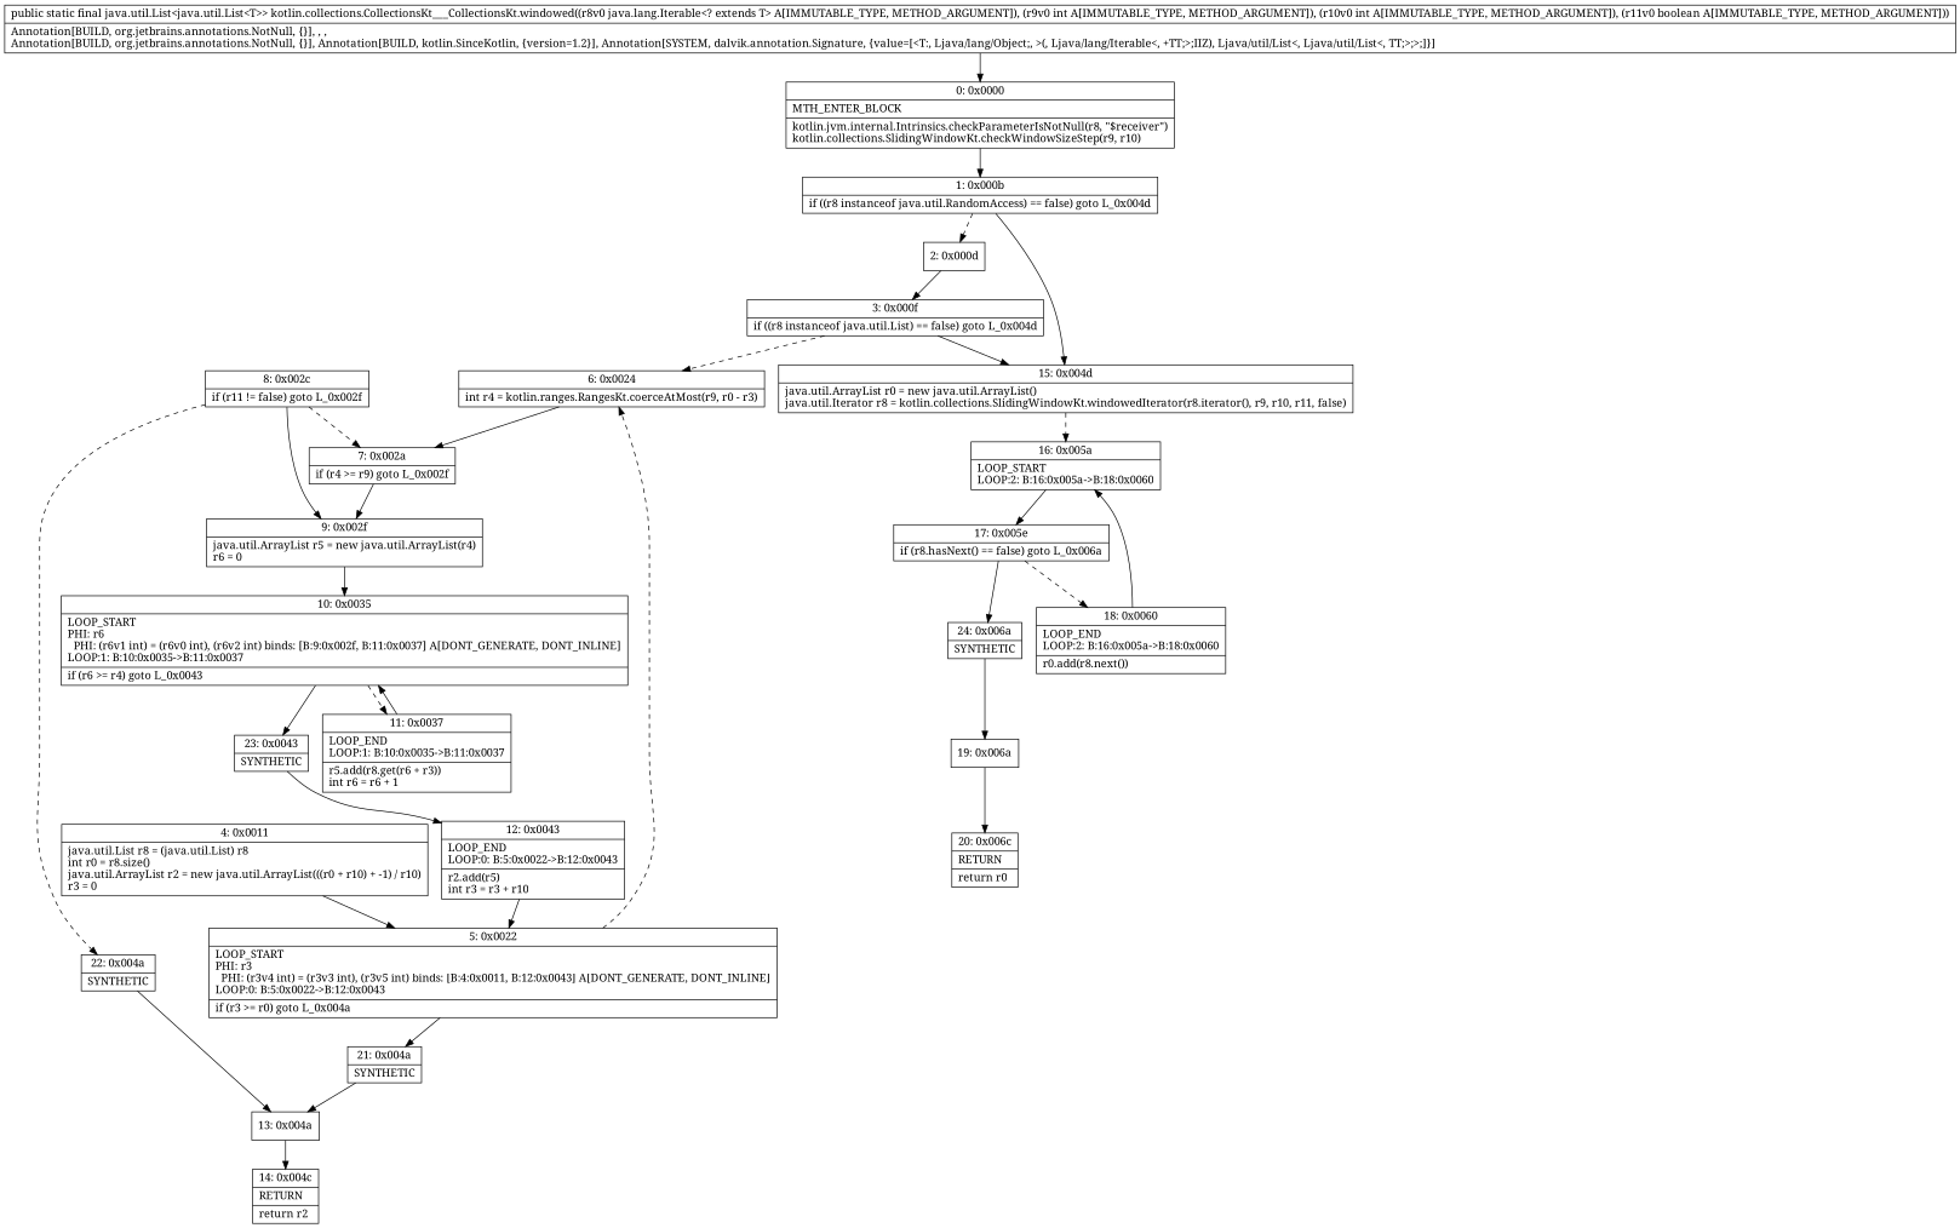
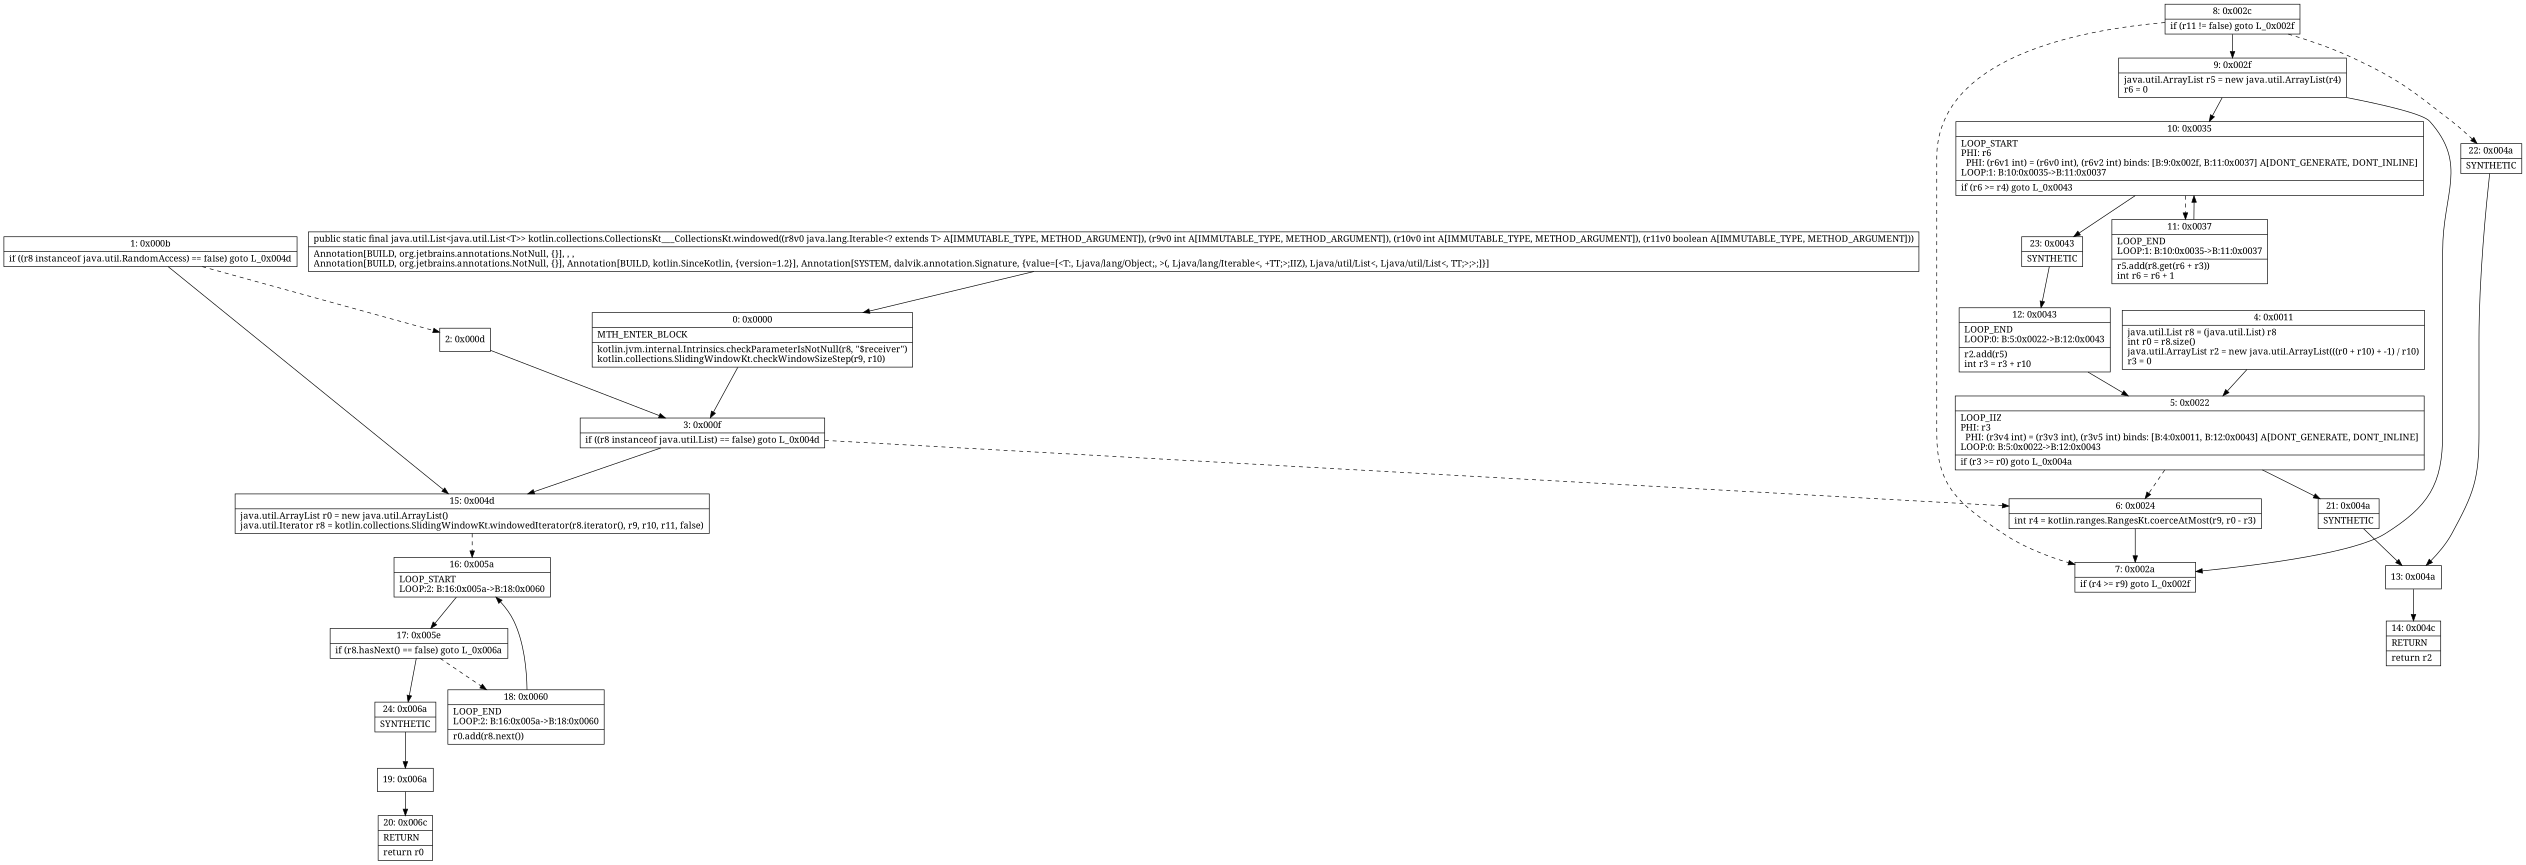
  digraph {
    fontname="Noto Serif"
    node [fontname="Noto Serif" shape=record]
    edge [fontname="Noto Serif"]
    n1 [label="{0\:\ 0x0000|MTH_ENTER_BLOCK\l|kotlin.jvm.internal.Intrinsics.checkParameterIsNotNull(r8, \"$receiver\")\lkotlin.collections.SlidingWindowKt.checkWindowSizeStep(r9, r10)\l}"]
    n2 [label="{1\:\ 0x000b|if ((r8 instanceof java.util.RandomAccess) == false) goto L_0x004d\l}"]
    n3 [label="{2\:\ 0x000d}"]
    n4 [label="{15\:\ 0x004d|java.util.ArrayList r0 = new java.util.ArrayList()\ljava.util.Iterator r8 = kotlin.collections.SlidingWindowKt.windowedIterator(r8.iterator(), r9, r10, r11, false)\l}"]
    n5 [label="{3\:\ 0x000f|if ((r8 instanceof java.util.List) == false) goto L_0x004d\l}"]
    n6 [label="{16\:\ 0x005a|LOOP_START\lLOOP:2: B:16:0x005a\-\>B:18:0x0060\l}"]
    n7 [label="{6\:\ 0x0024|int r4 = kotlin.ranges.RangesKt.coerceAtMost(r9, r0 \- r3)\l}"]
    n8 [label="{4\:\ 0x0011|java.util.List r8 = (java.util.List) r8\lint r0 = r8.size()\ljava.util.ArrayList r2 = new java.util.ArrayList(((r0 + r10) + \-1) \/ r10)\lr3 = 0\l}"]
-   n9 [label="{5\:\ 0x0022|LOOP_START\lPHI: r3 \l  PHI: (r3v4 int) = (r3v3 int), (r3v5 int) binds: [B:4:0x0011, B:12:0x0043] A[DONT_GENERATE, DONT_INLINE]\lLOOP:0: B:5:0x0022\-\>B:12:0x0043\l|if (r3 \>= r0) goto L_0x004a\l}"]
+   n9 [label="{5\:\ 0x0022|LOOP_IIZ\lPHI: r3 \l  PHI: (r3v4 int) = (r3v3 int), (r3v5 int) binds: [B:4:0x0011, B:12:0x0043] A[DONT_GENERATE, DONT_INLINE]\lLOOP:0: B:5:0x0022\-\>B:12:0x0043\l|if (r3 \>= r0) goto L_0x004a\l}"]
    n10 [label="{21\:\ 0x004a|SYNTHETIC\l}"]
    n11 [label="{7\:\ 0x002a|if (r4 \>= r9) goto L_0x002f\l}"]
    n12 [label="{13\:\ 0x004a}"]
    n13 [label="{9\:\ 0x002f|java.util.ArrayList r5 = new java.util.ArrayList(r4)\lr6 = 0\l}"]
    n14 [label="{8\:\ 0x002c|if (r11 != false) goto L_0x002f\l}"]
    n15 [label="{22\:\ 0x004a|SYNTHETIC\l}"]
    n16 [label="{10\:\ 0x0035|LOOP_START\lPHI: r6 \l  PHI: (r6v1 int) = (r6v0 int), (r6v2 int) binds: [B:9:0x002f, B:11:0x0037] A[DONT_GENERATE, DONT_INLINE]\lLOOP:1: B:10:0x0035\-\>B:11:0x0037\l|if (r6 \>= r4) goto L_0x0043\l}"]
    n17 [label="{11\:\ 0x0037|LOOP_END\lLOOP:1: B:10:0x0035\-\>B:11:0x0037\l|r5.add(r8.get(r6 + r3))\lint r6 = r6 + 1\l}"]
    n18 [label="{23\:\ 0x0043|SYNTHETIC\l}"]
    n19 [label="{12\:\ 0x0043|LOOP_END\lLOOP:0: B:5:0x0022\-\>B:12:0x0043\l|r2.add(r5)\lint r3 = r3 + r10\l}"]
    n20 [label="{14\:\ 0x004c|RETURN\l|return r2\l}"]
    n21 [label="{17\:\ 0x005e|if (r8.hasNext() == false) goto L_0x006a\l}"]
    n22 [label="{18\:\ 0x0060|LOOP_END\lLOOP:2: B:16:0x005a\-\>B:18:0x0060\l|r0.add(r8.next())\l}"]
    n23 [label="{24\:\ 0x006a|SYNTHETIC\l}"]
    n24 [label="{19\:\ 0x006a}"]
    n25 [label="{20\:\ 0x006c|RETURN\l|return r0\l}"]
    n26 [label="{public static final java.util.List\<java.util.List\<T\>\> kotlin.collections.CollectionsKt___CollectionsKt.windowed((r8v0 java.lang.Iterable\<? extends T\> A[IMMUTABLE_TYPE, METHOD_ARGUMENT]), (r9v0 int A[IMMUTABLE_TYPE, METHOD_ARGUMENT]), (r10v0 int A[IMMUTABLE_TYPE, METHOD_ARGUMENT]), (r11v0 boolean A[IMMUTABLE_TYPE, METHOD_ARGUMENT]))  | Annotation[BUILD, org.jetbrains.annotations.NotNull, \{\}], , , \lAnnotation[BUILD, org.jetbrains.annotations.NotNull, \{\}], Annotation[BUILD, kotlin.SinceKotlin, \{version=1.2\}], Annotation[SYSTEM, dalvik.annotation.Signature, \{value=[\<T:, Ljava\/lang\/Object;, \>(, Ljava\/lang\/Iterable\<, +TT;\>;IIZ), Ljava\/util\/List\<, Ljava\/util\/List\<, TT;\>;\>;]\}]\l}"]
-   n1 -> n2
+   n1 -> n5
    n2 -> n3 [style=dashed]
    n2 -> n4
    n3 -> n5
    n4 -> n6 [style=dashed]
    n5 -> n4
    n5 -> n7 [style=dashed]
    n6 -> n21
    n7 -> n11
    n8 -> n9
    n9 -> n7 [style=dashed]
    n9 -> n10
    n10 -> n12
-   n11 -> n13
+   n13 -> n11
    n12 -> n20
    n13 -> n16
    n14 -> n11 [style=dashed]
    n14 -> n13
    n14 -> n15 [style=dashed]
    n15 -> n12
    n16 -> n17 [style=dashed]
    n16 -> n18
    n17 -> n16
    n18 -> n19
    n19 -> n9
    n21 -> n22 [style=dashed]
    n21 -> n23
    n22 -> n6
    n23 -> n24
    n24 -> n25
    n26 -> n1
  }
